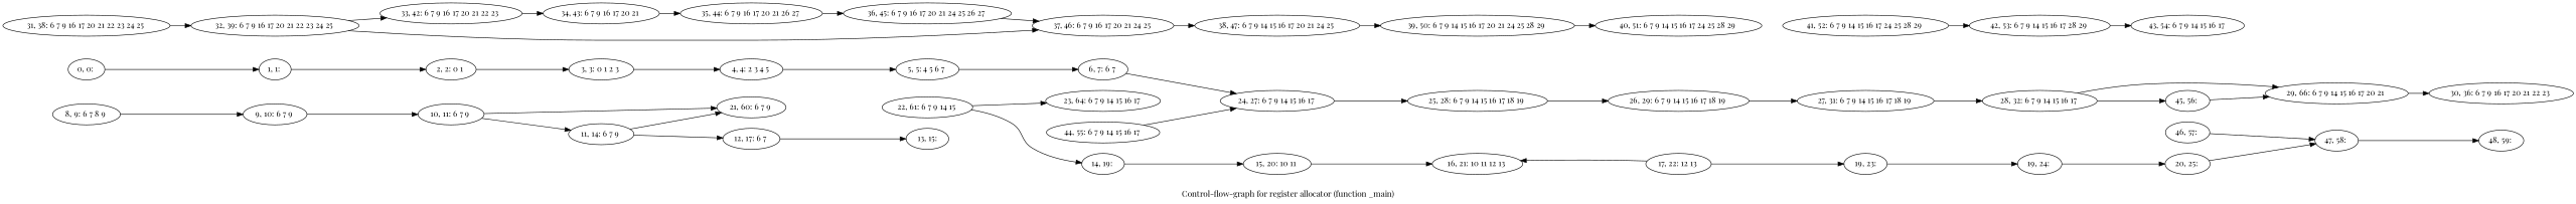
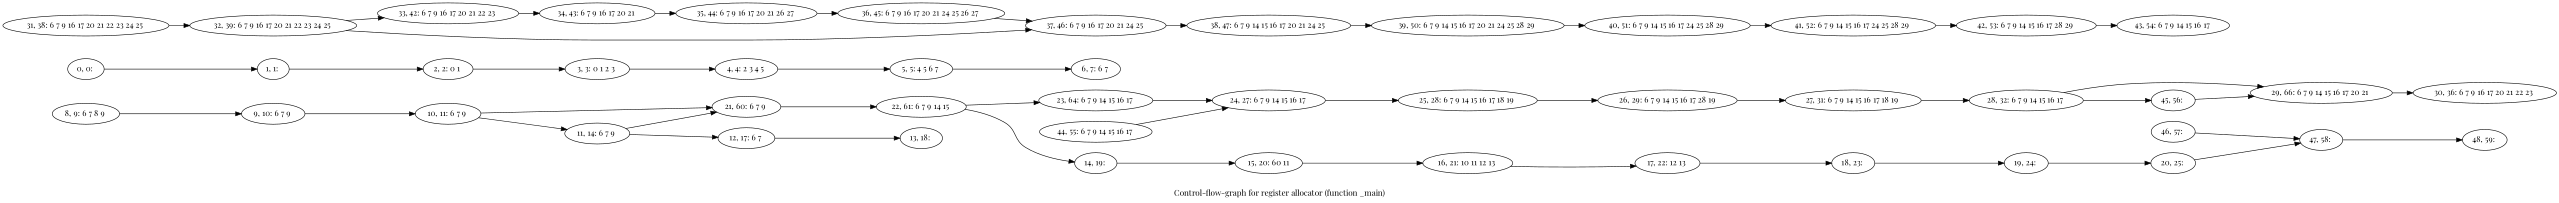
  digraph {
    fontname="Playfair Display"
    label="Control-flow-graph for register allocator (function _main)"
    rankdir=LR
    node [fontname="Playfair Display"]
    edge [fontname="Playfair Display"]
    n1 [label="0, 0: "]
    n2 [label="1, 1: "]
    n3 [label="2, 2: 0 1 "]
    n4 [label="3, 3: 0 1 2 3 "]
    n5 [label="4, 4: 2 3 4 5 "]
    n6 [label="5, 5: 4 5 6 7 "]
    n7 [label="6, 7: 6 7 "]
    n8 [label="8, 9: 6 7 8 9 "]
    n9 [label="9, 10: 6 7 9 "]
    n10 [label="10, 11: 6 7 9 "]
    n11 [label="11, 14: 6 7 9 "]
    n12 [label="21, 60: 6 7 9 "]
    n13 [label="12, 17: 6 7 "]
    n14 [label="22, 61: 6 7 9 14 15 "]
-   n15 [label="13, 15:"]
+   n15 [label="13, 18: "]
    n16 [label="14, 19: "]
-   n17 [label="15, 20: 10 11 "]
+   n17 [label="15, 20: 60 11"]
    n18 [label="16, 21: 10 11 12 13 "]
    n19 [label="17, 22: 12 13 "]
-   n20 [label="19, 23:"]
+   n20 [label="18, 23: "]
    n21 [label="19, 24: "]
    n22 [label="20, 25: "]
    n23 [label="47, 58: "]
    n24 [label="48, 59: "]
    n25 [label="23, 64: 6 7 9 14 15 16 17 "]
    n26 [label="24, 27: 6 7 9 14 15 16 17 "]
    n27 [label="25, 28: 6 7 9 14 15 16 17 18 19 "]
-   n28 [label="26, 29: 6 7 9 14 15 16 17 18 19 "]
+   n28 [label="26, 29: 6 7 9 14 15 16 17 28 19"]
    n29 [label="27, 31: 6 7 9 14 15 16 17 18 19 "]
    n30 [label="28, 32: 6 7 9 14 15 16 17 "]
    n31 [label="29, 66: 6 7 9 14 15 16 17 20 21 "]
    n32 [label="45, 56: "]
    n33 [label="30, 36: 6 7 9 16 17 20 21 22 23 "]
    n34 [label="31, 38: 6 7 9 16 17 20 21 22 23 24 25 "]
    n35 [label="32, 39: 6 7 9 16 17 20 21 22 23 24 25 "]
    n36 [label="33, 42: 6 7 9 16 17 20 21 22 23 "]
    n37 [label="37, 46: 6 7 9 16 17 20 21 24 25 "]
    n38 [label="34, 43: 6 7 9 16 17 20 21 "]
    n39 [label="38, 47: 6 7 9 14 15 16 17 20 21 24 25 "]
    n40 [label="35, 44: 6 7 9 16 17 20 21 26 27 "]
    n41 [label="36, 45: 6 7 9 16 17 20 21 24 25 26 27 "]
    n42 [label="39, 50: 6 7 9 14 15 16 17 20 21 24 25 28 29 "]
    n43 [label="40, 51: 6 7 9 14 15 16 17 24 25 28 29 "]
    n44 [label="41, 52: 6 7 9 14 15 16 17 24 25 28 29 "]
    n45 [label="42, 53: 6 7 9 14 15 16 17 28 29 "]
    n46 [label="43, 54: 6 7 9 14 15 16 17 "]
    n47 [label="44, 55: 6 7 9 14 15 16 17 "]
    n48 [label="46, 57: "]
    n1 -> n2
    n2 -> n3
    n3 -> n4
    n4 -> n5
    n5 -> n6
    n6 -> n7
    n8 -> n9
    n9 -> n10
    n10 -> n11
    n10 -> n12
    n11 -> n12
    n11 -> n13
+   n12 -> n14
    n13 -> n15
    n14 -> n16
    n14 -> n25
    n16 -> n17
    n17 -> n18
-   n19 -> n18
+   n18 -> n19
    n19 -> n20
    n20 -> n21
    n21 -> n22
    n22 -> n23
    n23 -> n24
-   n7 -> n26
+   n25 -> n26
    n26 -> n27
    n27 -> n28
    n28 -> n29
    n29 -> n30
    n30 -> n31
    n30 -> n32
    n31 -> n33
    n32 -> n31
    n34 -> n35
    n35 -> n36
    n35 -> n37
    n36 -> n38
    n37 -> n39
    n38 -> n40
    n39 -> n42
    n40 -> n41
    n41 -> n37
    n42 -> n43
+   n43 -> n44
    n44 -> n45
    n45 -> n46
    n47 -> n26
    n48 -> n23
  }
